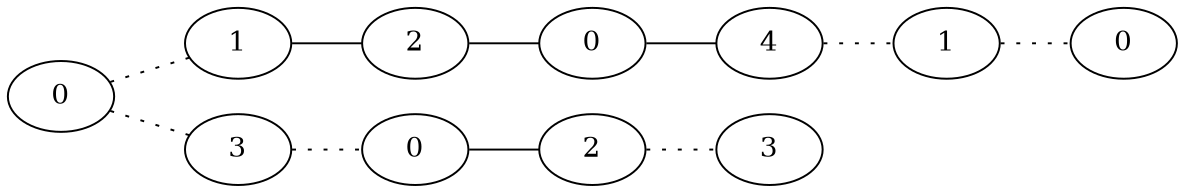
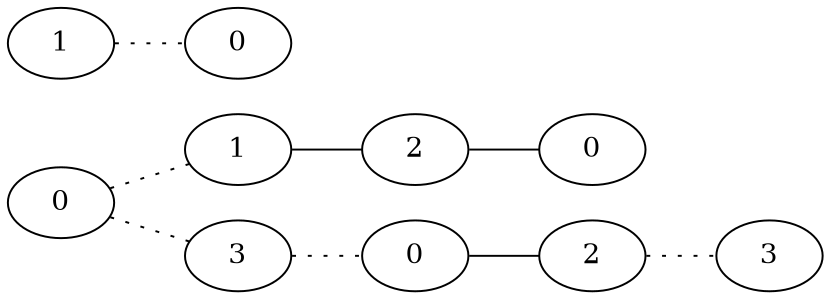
  graph {
    rankdir=LR
    edge [style=dotted]
    n1 [label=0]
    n2 [label=1]
    n3 [label=3]
    n4 [label=2]
    n5 [label=0]
-   n6 [label=4]
    n7 [label=1]
    n8 [label=0]
    n9 [label=0]
    n10 [label=2]
    n11 [label=3]
    n1 -- n2
    n1 -- n3
    n2 -- n4 [style=""]
    n3 -- n9
    n4 -- n5 [style=""]
-   n5 -- n6 [style=""]
-   n6 -- n7
    n7 -- n8
    n9 -- n10 [style=""]
    n10 -- n11
  }
